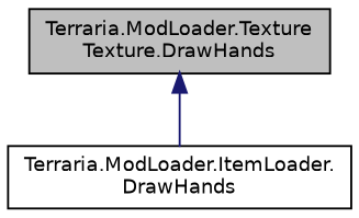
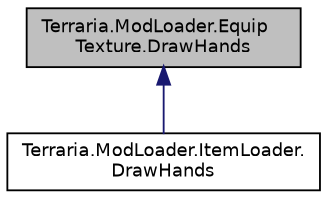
  digraph {
    rankdir=TB
    node [color=black fontname=Helvetica fontsize=10 shape=record style=filled]
-   n1 [fillcolor=grey75 fontcolor=black height=0.2 label="Terraria.ModLoader.Texture\lTexture.DrawHands" width=0.4]
+   n1 [fillcolor=grey75 fontcolor=black height=0.2 label="Terraria.ModLoader.Equip\lTexture.DrawHands" width=0.4]
    n2 [fillcolor=white height=0.2 label="Terraria.ModLoader.ItemLoader.\lDrawHands" width=0.4]
    n1 -> n2 [color=midnightblue dir=back fontname=Helvetica fontsize=10 labelfontname=Helvetica labelfontsize=10 style=solid]
  }
